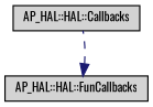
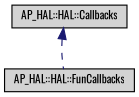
  digraph {
    fontname=Oswald
    node [color=black fillcolor=lightgrey fontname=Oswald fontsize=10 shape=record style=filled]
    n1 [fontcolor=black height=0.2 label="AP_HAL::HAL::Callbacks" width=0.4]
    n2 [height=0.2 label="AP_HAL::HAL::FunCallbacks" width=0.4]
-   n2 -> n1 [color=midnightblue dir=back fontname=Oswald fontsize=10 labelfontname=Helvetica labelfontsize=10 style=dashed]
+   n1 -> n2 [color=midnightblue dir=back fontname=Oswald fontsize=10 labelfontname=Helvetica labelfontsize=10 style=dashed]
  }
